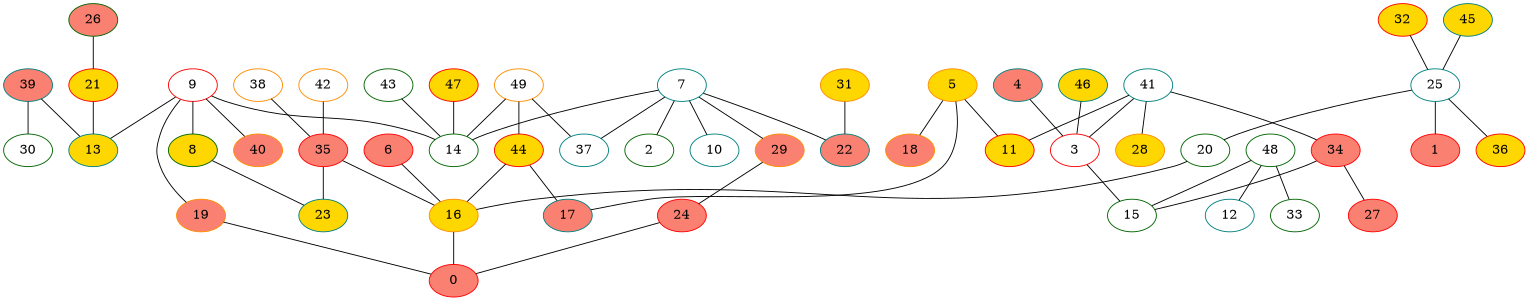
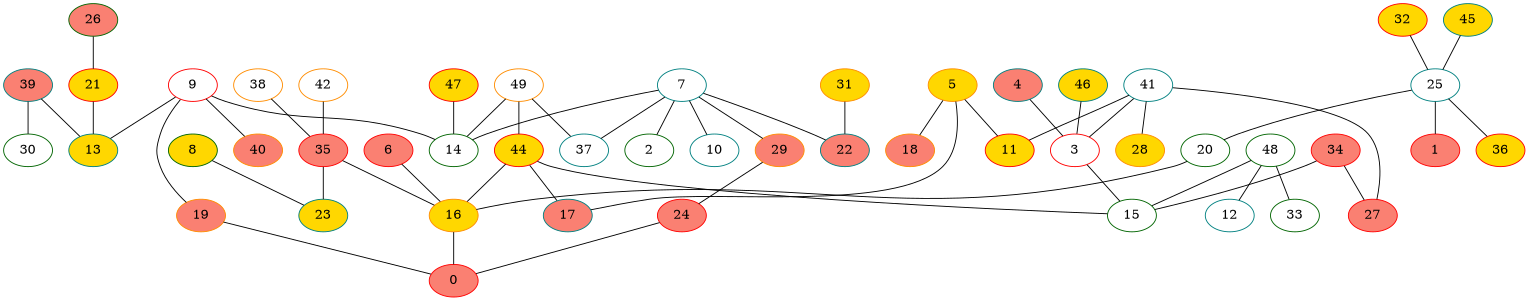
  digraph {
    node [color=red fillcolor=white style=filled]
    edge [color=black dir=none]
    39 [color=teal fillcolor=salmon]
    30 [color=darkgreen]
    13 [color=teal fillcolor=gold]
    46 [color=teal fillcolor=gold]
    3
    15 [color=darkgreen]
    5 [color=darkorange fillcolor=gold]
    18 [color=darkorange fillcolor=salmon]
    11 [fillcolor=gold]
    17 [color=teal fillcolor=salmon]
    38 [color=darkorange]
    35 [fillcolor=salmon]
    16 [color=darkorange fillcolor=gold]
    23 [color=teal fillcolor=gold]
    26 [color=darkgreen fillcolor=salmon]
    21 [fillcolor=gold]
    32 [fillcolor=gold]
    25 [color=teal]
    20 [color=darkgreen]
    1 [fillcolor=salmon]
    0 [fillcolor=salmon]
    34 [fillcolor=salmon]
    27 [fillcolor=salmon]
    9
    31 [color=darkorange fillcolor=gold]
    8 [color=darkgreen fillcolor=gold]
    40 [color=darkorange fillcolor=salmon]
    14 [color=darkgreen]
    22 [color=teal fillcolor=salmon]
    48 [color=darkgreen]
    33 [color=darkgreen]
    12 [color=teal]
    42 [color=darkorange]
    49 [color=darkorange]
    37 [color=teal]
    44 [fillcolor=gold]
    36 [fillcolor=gold]
    47 [fillcolor=gold]
-   43 [color=darkgreen]
    41 [color=teal]
    28 [color=darkorange fillcolor=gold]
    7 [color=teal]
    2 [color=darkgreen]
    29 [color=darkorange fillcolor=salmon]
    10 [color=teal]
    24 [fillcolor=salmon]
    4 [color=teal fillcolor=salmon]
    19 [color=darkorange fillcolor=salmon]
    45 [color=teal fillcolor=gold]
    6 [fillcolor=salmon]
    subgraph sub_1 {
      39
      30
      13
      46
      3
      15
      5
      18
      11
      17
      38
      35
      16
      23
      26
      21
      32
      25
      20
      1
      0
      34
      27
      9
      31
      8
      40
      14
      22
      48
      33
      12
      42
      49
      37
      44
      36
      47
-     43
      41
      28
      7
      2
      29
      10
      24
      4
      19
      45
      6
    }
    39 -> 30
    39 -> 13
    46 -> 3
    3 -> 15
    5 -> 18
    5 -> 11
    5 -> 17
    38 -> 35
    35 -> 16
    35 -> 23
    16 -> 0
    26 -> 21
    21 -> 13
    32 -> 25
    25 -> 20
    25 -> 1
    25 -> 36
    20 -> 16
    34 -> 15
    34 -> 27
    9 -> 13
-   9 -> 8
    9 -> 40
    9 -> 14
    9 -> 19
    31 -> 22
    8 -> 23
    48 -> 15
    48 -> 33
    48 -> 12
    42 -> 35
    49 -> 14
    49 -> 37
    49 -> 44
+   44 -> 15
    44 -> 17
    44 -> 16
    47 -> 14
-   43 -> 14
    41 -> 3
    41 -> 11
-   41 -> 34
+   41 -> 27
    41 -> 28
    7 -> 14
    7 -> 22
    7 -> 37
    7 -> 2
    7 -> 29
    7 -> 10
    29 -> 24
    24 -> 0
    4 -> 3
    19 -> 0
    45 -> 25
    6 -> 16
  }
